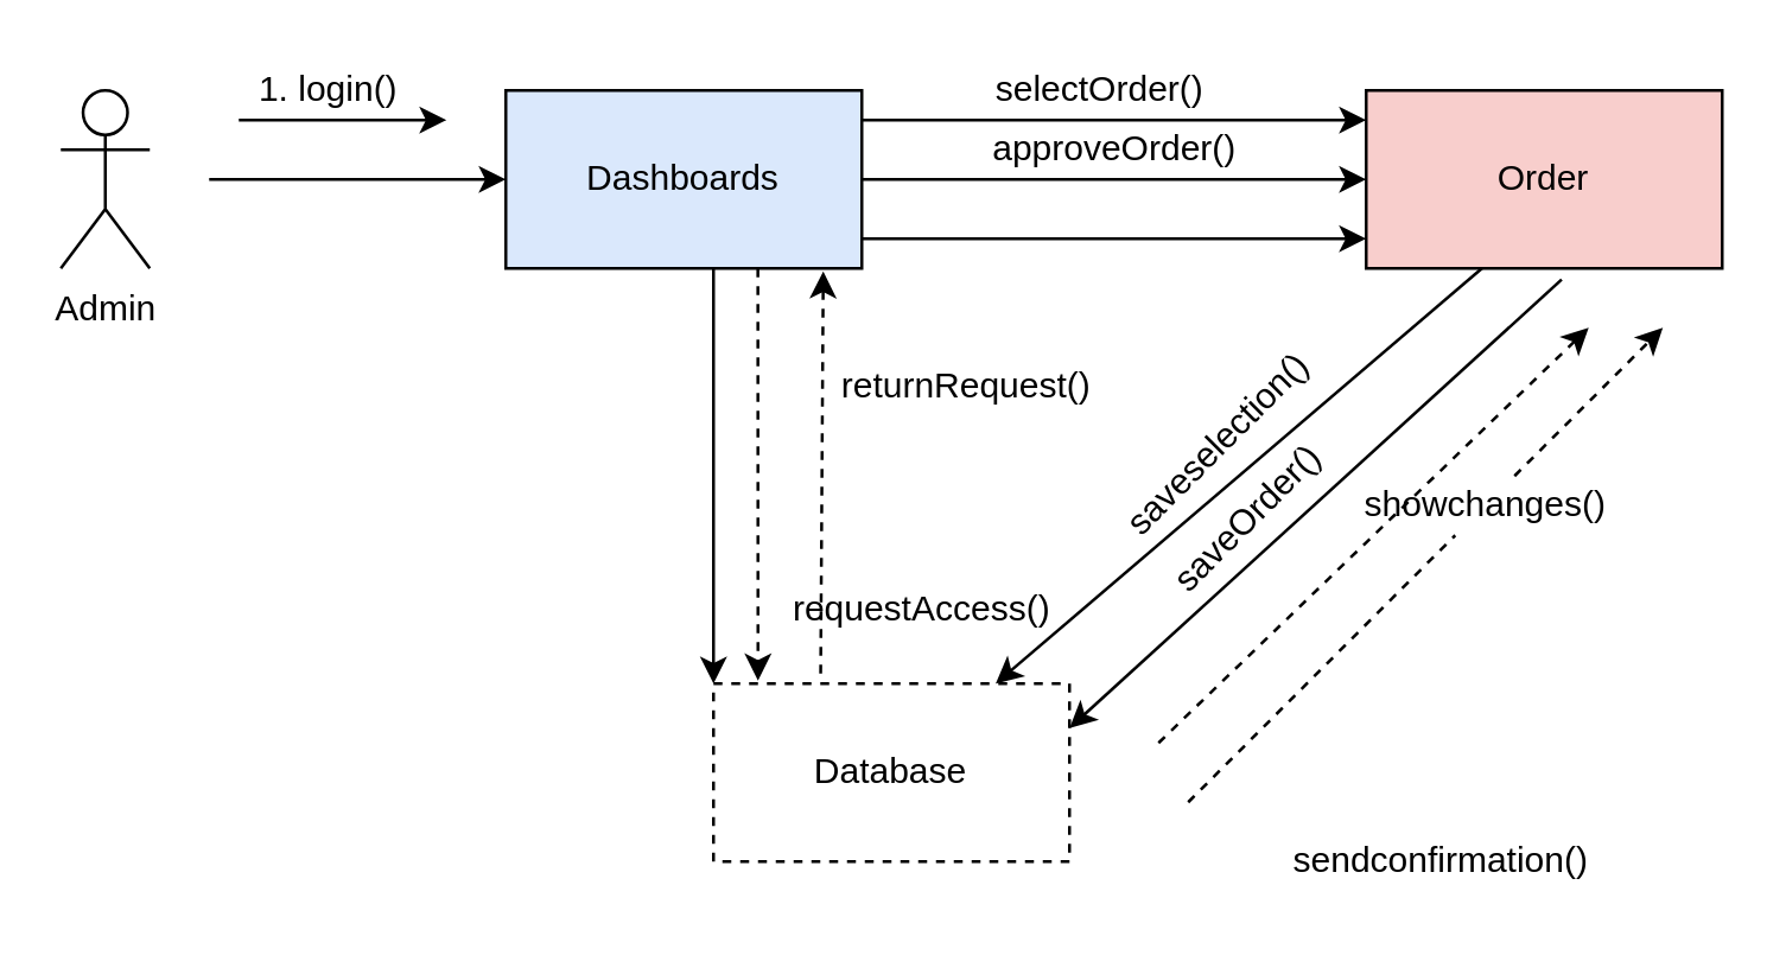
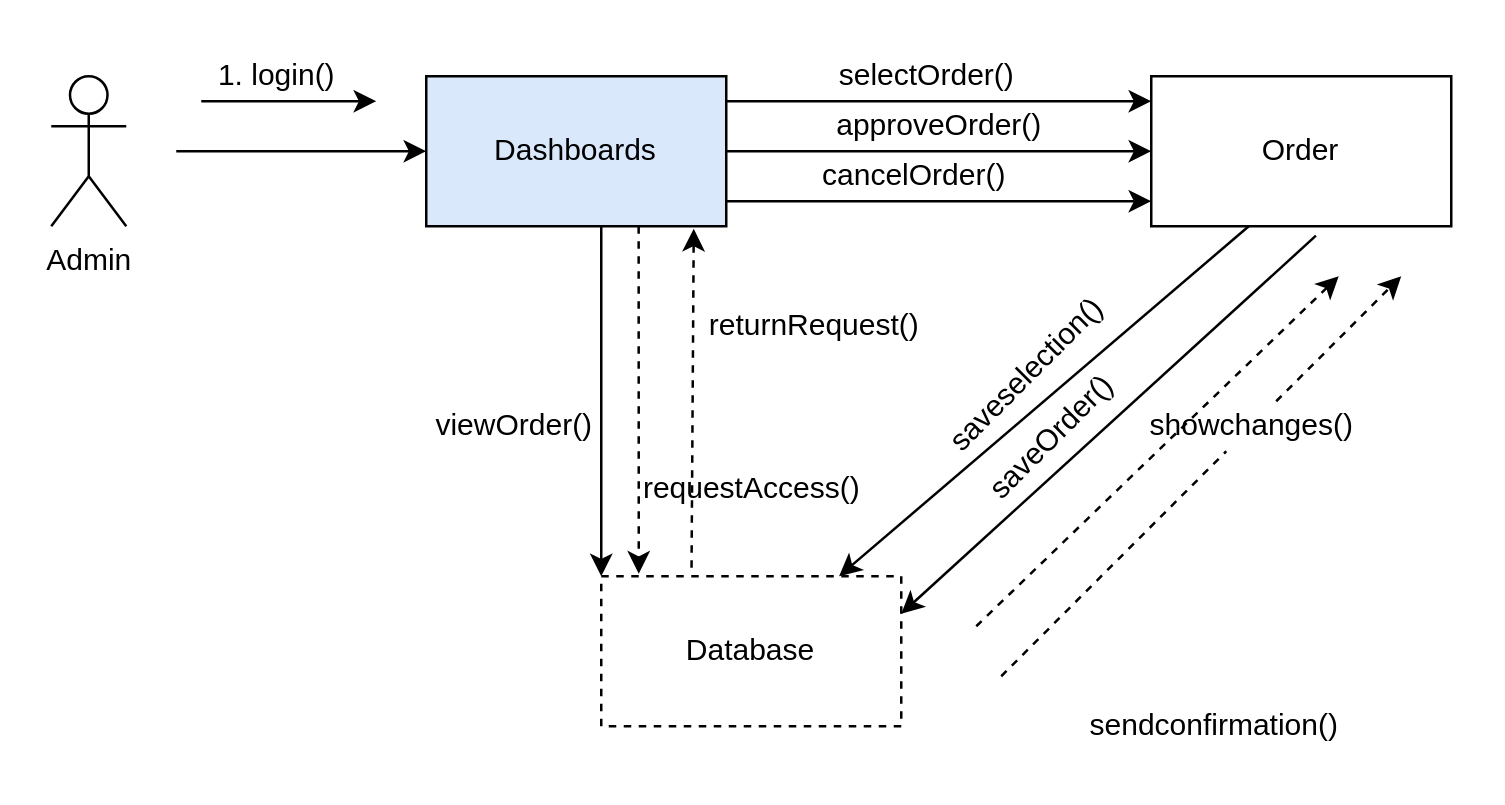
  <mxCell id="0" />
  <mxCell id="1" parent="0" />
  <mxCell id="2" value="Dashboards" style="rounded=0;whiteSpace=wrap;html=1;fillColor=#dae8fc;" vertex="1" parent="1"><mxGeometry x="170" y="30" width="120" height="60" as="geometry" /></mxCell>
- <mxCell id="3" value="Order" style="rounded=0;whiteSpace=wrap;html=1;fillColor=#f8cecc;" vertex="1" parent="1"><mxGeometry x="460" y="30" width="120" height="60" as="geometry" /></mxCell>
+ <mxCell id="3" value="Order" style="rounded=0;whiteSpace=wrap;html=1;" vertex="1" parent="1"><mxGeometry x="460" y="30" width="120" height="60" as="geometry" /></mxCell>
  <mxCell id="4" value="Database" style="rounded=0;whiteSpace=wrap;html=1;dashed=1;" vertex="1" parent="1"><mxGeometry x="240" y="230" width="120" height="60" as="geometry" /></mxCell>
  <mxCell id="5" value="" style="endArrow=classic;html=1;exitX=0.708;exitY=1;exitDx=0;exitDy=0;entryX=0.125;entryY=-0.017;entryDx=0;entryDy=0;entryPerimeter=0;exitPerimeter=0;dashed=1;" edge="1" parent="1" source="2" target="4"><mxGeometry width="50" height="50" relative="1" as="geometry"><mxPoint x="480" y="120" as="sourcePoint" /><mxPoint x="530" y="70" as="targetPoint" /></mxGeometry></mxCell>
  <mxCell id="6" value="" style="endArrow=classic;html=1;exitX=0.325;exitY=1;exitDx=0;exitDy=0;exitPerimeter=0;" edge="1" parent="1" source="3" target="4"><mxGeometry width="50" height="50" relative="1" as="geometry"><mxPoint x="480" y="120" as="sourcePoint" /><mxPoint x="530" y="70" as="targetPoint" /></mxGeometry></mxCell>
  <mxCell id="7" value="" style="endArrow=classic;html=1;entryX=1;entryY=1;entryDx=0;entryDy=0;" edge="1" parent="1"><mxGeometry width="50" height="50" relative="1" as="geometry"><mxPoint x="80" y="40" as="sourcePoint" /><mxPoint x="150" y="40" as="targetPoint" /></mxGeometry></mxCell>
  <mxCell id="8" value="" style="endArrow=classic;html=1;entryX=0;entryY=0.5;entryDx=0;entryDy=0;" edge="1" parent="1" target="2"><mxGeometry width="50" height="50" relative="1" as="geometry"><mxPoint x="70" y="60" as="sourcePoint" /><mxPoint x="470" y="150" as="targetPoint" /></mxGeometry></mxCell>
  <mxCell id="9" value="" style="html=1;labelBackgroundColor=#ffffff;startArrow=none;startFill=0;startSize=6;endArrow=classic;endFill=1;endSize=6;jettySize=auto;orthogonalLoop=1;strokeWidth=1;dashed=1;fontSize=14;" edge="1" parent="1" source="26"><mxGeometry width="60" height="60" relative="1" as="geometry"><mxPoint x="400" y="270" as="sourcePoint" /><mxPoint x="560" y="110" as="targetPoint" /><Array as="points" /></mxGeometry></mxCell>
  <mxCell id="10" value="" style="html=1;labelBackgroundColor=#ffffff;startArrow=none;startFill=0;startSize=6;endArrow=classic;endFill=1;endSize=6;jettySize=auto;orthogonalLoop=1;strokeWidth=1;dashed=1;fontSize=14;" edge="1" parent="1"><mxGeometry width="60" height="60" relative="1" as="geometry"><mxPoint x="390" y="250" as="sourcePoint" /><mxPoint x="535" y="110" as="targetPoint" /><Array as="points" /></mxGeometry></mxCell>
  <mxCell id="11" value="1. login()" style="text;html=1;align=center;verticalAlign=middle;resizable=0;points=[];autosize=1;strokeColor=none;" vertex="1" parent="1"><mxGeometry x="80" y="20" width="60" height="20" as="geometry" /></mxCell>
  <mxCell id="12" value="" style="html=1;labelBackgroundColor=#ffffff;startArrow=none;startFill=0;startSize=6;endArrow=classic;endFill=1;endSize=6;jettySize=auto;orthogonalLoop=1;strokeWidth=1;dashed=1;fontSize=14;exitX=0.301;exitY=-0.056;exitDx=0;exitDy=0;exitPerimeter=0;" edge="1" parent="1" source="4"><mxGeometry width="60" height="60" relative="1" as="geometry"><mxPoint x="345" y="140" as="sourcePoint" /><mxPoint x="277" y="91" as="targetPoint" /><Array as="points" /></mxGeometry></mxCell>
  <mxCell id="13" value="returnRequest()" style="text;html=1;align=center;verticalAlign=middle;resizable=0;points=[];autosize=1;strokeColor=none;" vertex="1" parent="1"><mxGeometry x="275" y="120" width="100" height="20" as="geometry" /></mxCell>
- <mxCell id="14" value="&lt;font style=&quot;font-size: 12px; line-height: 1.2;&quot;&gt;requestAccess()&lt;/font&gt;" style="text;html=1;align=center;verticalAlign=middle;resizable=0;points=[];autosize=1;strokeColor=none;" vertex="1" parent="1"><mxGeometry x="260" y="195" width="100" height="20" as="geometry" /></mxCell>
+ <mxCell id="14" value="&lt;font style=&quot;font-size: 12px; line-height: 1.2;&quot;&gt;requestAccess()&lt;/font&gt;" style="text;html=1;align=center;verticalAlign=middle;resizable=0;points=[];autosize=1;strokeColor=none;" vertex="1" parent="1"><mxGeometry x="250" y="185" width="100" height="20" as="geometry" /></mxCell>
+ <mxCell id="15" value="cancelOrder()" style="text;html=1;align=center;verticalAlign=middle;resizable=0;points=[];autosize=1;strokeColor=none;" vertex="1" parent="1"><mxGeometry x="320" y="60" width="90" height="20" as="geometry" /></mxCell>
  <mxCell id="16" value="approveOrder()" style="text;html=1;align=center;verticalAlign=middle;resizable=0;points=[];autosize=1;strokeColor=none;" vertex="1" parent="1"><mxGeometry x="325" y="40" width="100" height="20" as="geometry" /></mxCell>
  <mxCell id="17" value="sendconfirmation()" style="text;html=1;align=center;verticalAlign=middle;resizable=0;points=[];autosize=1;strokeColor=none;" vertex="1" parent="1"><mxGeometry x="430" y="280" width="110" height="20" as="geometry" /></mxCell>
  <mxCell id="18" value="" style="html=1;labelBackgroundColor=#ffffff;startArrow=none;startFill=0;startSize=6;endArrow=none;endFill=1;endSize=6;jettySize=auto;orthogonalLoop=1;strokeWidth=1;dashed=1;fontSize=14;" edge="1" parent="1"><mxGeometry width="60" height="60" relative="1" as="geometry"><mxPoint x="490" y="200" as="sourcePoint" /><mxPoint x="490" y="200" as="targetPoint" /><Array as="points" /></mxGeometry></mxCell>
  <mxCell id="19" value="saveselection()" style="text;html=1;align=center;verticalAlign=middle;resizable=0;points=[];autosize=1;strokeColor=none;rotation=-45;" vertex="1" parent="1"><mxGeometry x="360" y="140" width="100" height="20" as="geometry" /></mxCell>
  <mxCell id="20" value="selectOrder()" style="text;html=1;align=center;verticalAlign=middle;resizable=0;points=[];autosize=1;strokeColor=none;" vertex="1" parent="1"><mxGeometry x="325" y="20" width="90" height="20" as="geometry" /></mxCell>
  <mxCell id="21" value="" style="endArrow=classic;html=1;exitX=0.549;exitY=1.063;exitDx=0;exitDy=0;entryX=1;entryY=0.25;entryDx=0;entryDy=0;exitPerimeter=0;" edge="1" parent="1" source="3" target="4"><mxGeometry width="50" height="50" relative="1" as="geometry"><mxPoint x="509" y="100" as="sourcePoint" /><mxPoint x="357.8" y="220" as="targetPoint" /></mxGeometry></mxCell>
  <mxCell id="22" value="saveOrder()" style="text;html=1;align=center;verticalAlign=middle;resizable=0;points=[];autosize=1;strokeColor=none;rotation=-45;" vertex="1" parent="1"><mxGeometry x="380" y="165" width="80" height="20" as="geometry" /></mxCell>
  <mxCell id="23" value="" style="endArrow=classic;html=1;entryX=0;entryY=0;entryDx=0;entryDy=0;" edge="1" parent="1" target="4"><mxGeometry width="50" height="50" relative="1" as="geometry"><mxPoint x="240" y="90" as="sourcePoint" /><mxPoint x="275" y="248.98" as="targetPoint" /></mxGeometry></mxCell>
+ <mxCell id="24" value="viewOrder()" style="text;html=1;align=center;verticalAlign=middle;resizable=0;points=[];autosize=1;strokeColor=none;" vertex="1" parent="1"><mxGeometry x="165" y="160" width="80" height="20" as="geometry" /></mxCell>
  <mxCell id="25" value="Admin" style="shape=umlActor;verticalLabelPosition=bottom;verticalAlign=top;html=1;outlineConnect=0;" vertex="1" parent="1"><mxGeometry x="20" y="30" width="30" height="60" as="geometry" /></mxCell>
  <mxCell id="26" value="showchanges()" style="text;html=1;align=center;verticalAlign=middle;resizable=0;points=[];autosize=1;strokeColor=none;" vertex="1" parent="1"><mxGeometry x="450" y="160" width="100" height="20" as="geometry" /></mxCell>
  <mxCell id="27" value="" style="html=1;labelBackgroundColor=#ffffff;startArrow=none;startFill=0;startSize=6;endArrow=none;endFill=1;endSize=6;jettySize=auto;orthogonalLoop=1;strokeWidth=1;dashed=1;fontSize=14;" edge="1" parent="1" target="26"><mxGeometry width="60" height="60" relative="1" as="geometry"><mxPoint x="400" y="270" as="sourcePoint" /><mxPoint x="550" y="130" as="targetPoint" /><Array as="points" /></mxGeometry></mxCell>
  <mxCell id="28" value="" style="endArrow=classic;html=1;exitX=1;exitY=0.25;exitDx=0;exitDy=0;entryX=0;entryY=0.25;entryDx=0;entryDy=0;" edge="1" parent="1"><mxGeometry width="50" height="50" relative="1" as="geometry"><mxPoint y="40" as="sourcePoint" x="290" /><mxPoint x="460" y="40" as="targetPoint" /></mxGeometry></mxCell>
  <mxCell id="29" value="" style="endArrow=classic;html=1;exitX=1;exitY=0.25;exitDx=0;exitDy=0;entryX=0;entryY=0.25;entryDx=0;entryDy=0;" edge="1" parent="1"><mxGeometry width="50" height="50" relative="1" as="geometry"><mxPoint y="60" as="sourcePoint" x="290" /><mxPoint x="460" y="60" as="targetPoint" /></mxGeometry></mxCell>
  <mxCell id="30" value="" style="endArrow=classic;html=1;exitX=1;exitY=0.25;exitDx=0;exitDy=0;entryX=0;entryY=0.25;entryDx=0;entryDy=0;" edge="1" parent="1"><mxGeometry width="50" height="50" relative="1" as="geometry"><mxPoint y="80" as="sourcePoint" x="290" /><mxPoint x="460" y="80" as="targetPoint" /></mxGeometry></mxCell>
